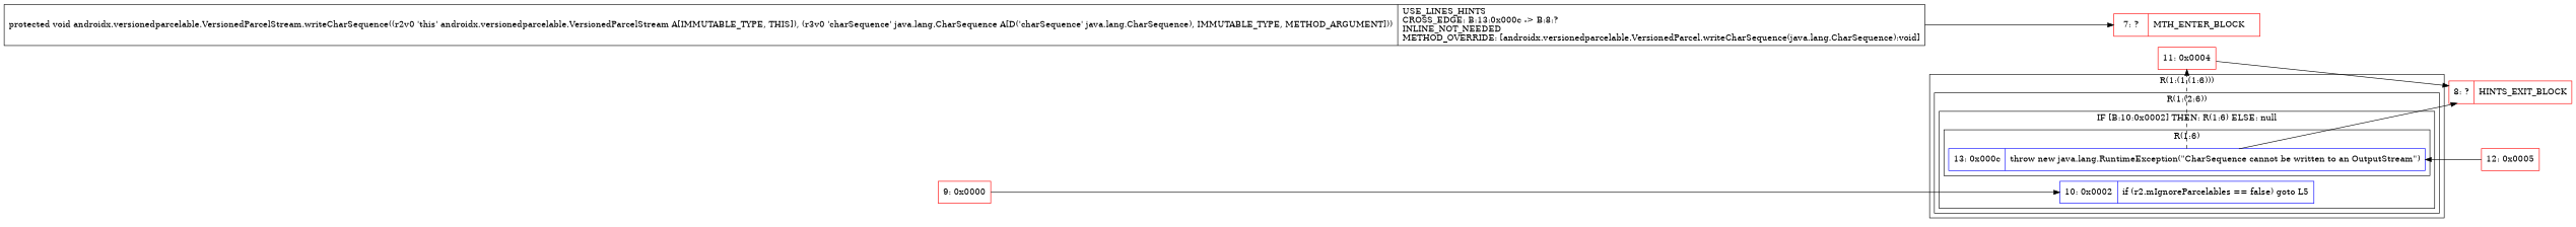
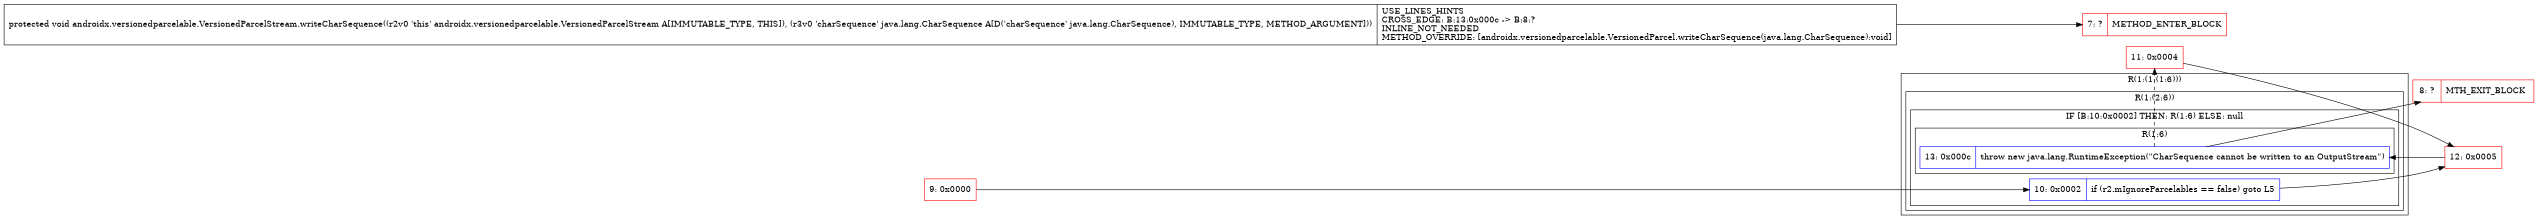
  digraph {
    rankdir=LR
    node [color=red shape=record]
    n1 [color=blue label="{13\:\ 0x000c|throw new java.lang.RuntimeException(\"CharSequence cannot be written to an OutputStream\")\l}"]
    n2 [color=blue label="{10\:\ 0x0002|if (r2.mIgnoreParcelables == false) goto L5\l}"]
    n3 [label="{11\:\ 0x0004}"]
-   n4 [label="{8\:\ ?|HINTS_EXIT_BLOCK\l}"]
+   n4 [label="{8\:\ ?|MTH_EXIT_BLOCK\l}"]
    n5 [label="{12\:\ 0x0005}"]
-   n6 [label="{7\:\ ?|MTH_ENTER_BLOCK\l}"]
+   n6 [label="{7\:\ ?|METHOD_ENTER_BLOCK\l}"]
    n7 [label="{9\:\ 0x0000}"]
    n8 [label="{protected void androidx.versionedparcelable.VersionedParcelStream.writeCharSequence((r2v0 'this' androidx.versionedparcelable.VersionedParcelStream A[IMMUTABLE_TYPE, THIS]), (r3v0 'charSequence' java.lang.CharSequence A[D('charSequence' java.lang.CharSequence), IMMUTABLE_TYPE, METHOD_ARGUMENT]))  | USE_LINES_HINTS\lCROSS_EDGE: B:13:0x000c \-\> B:8:?\lINLINE_NOT_NEEDED\lMETHOD_OVERRIDE: [androidx.versionedparcelable.VersionedParcel.writeCharSequence(java.lang.CharSequence):void]\l}" color=""]
    subgraph cluster_1 {
      label="R(1:(1:(1:6)))"
      subgraph cluster_2 {
        label="R(1:(2:6))"
        subgraph cluster_3 {
          label="IF [B:10:0x0002] THEN: R(1:6) ELSE: null"
          n2
          subgraph cluster_4 {
            label="R(1:6)"
            n1
          }
        }
      }
    }
    n1 -> n3 [style=dashed]
    n1 -> n4
-   n3 -> n4
+   n2 -> n5
+   n3 -> n5
    n5 -> n1
    n7 -> n2
    n8 -> n6
  }
